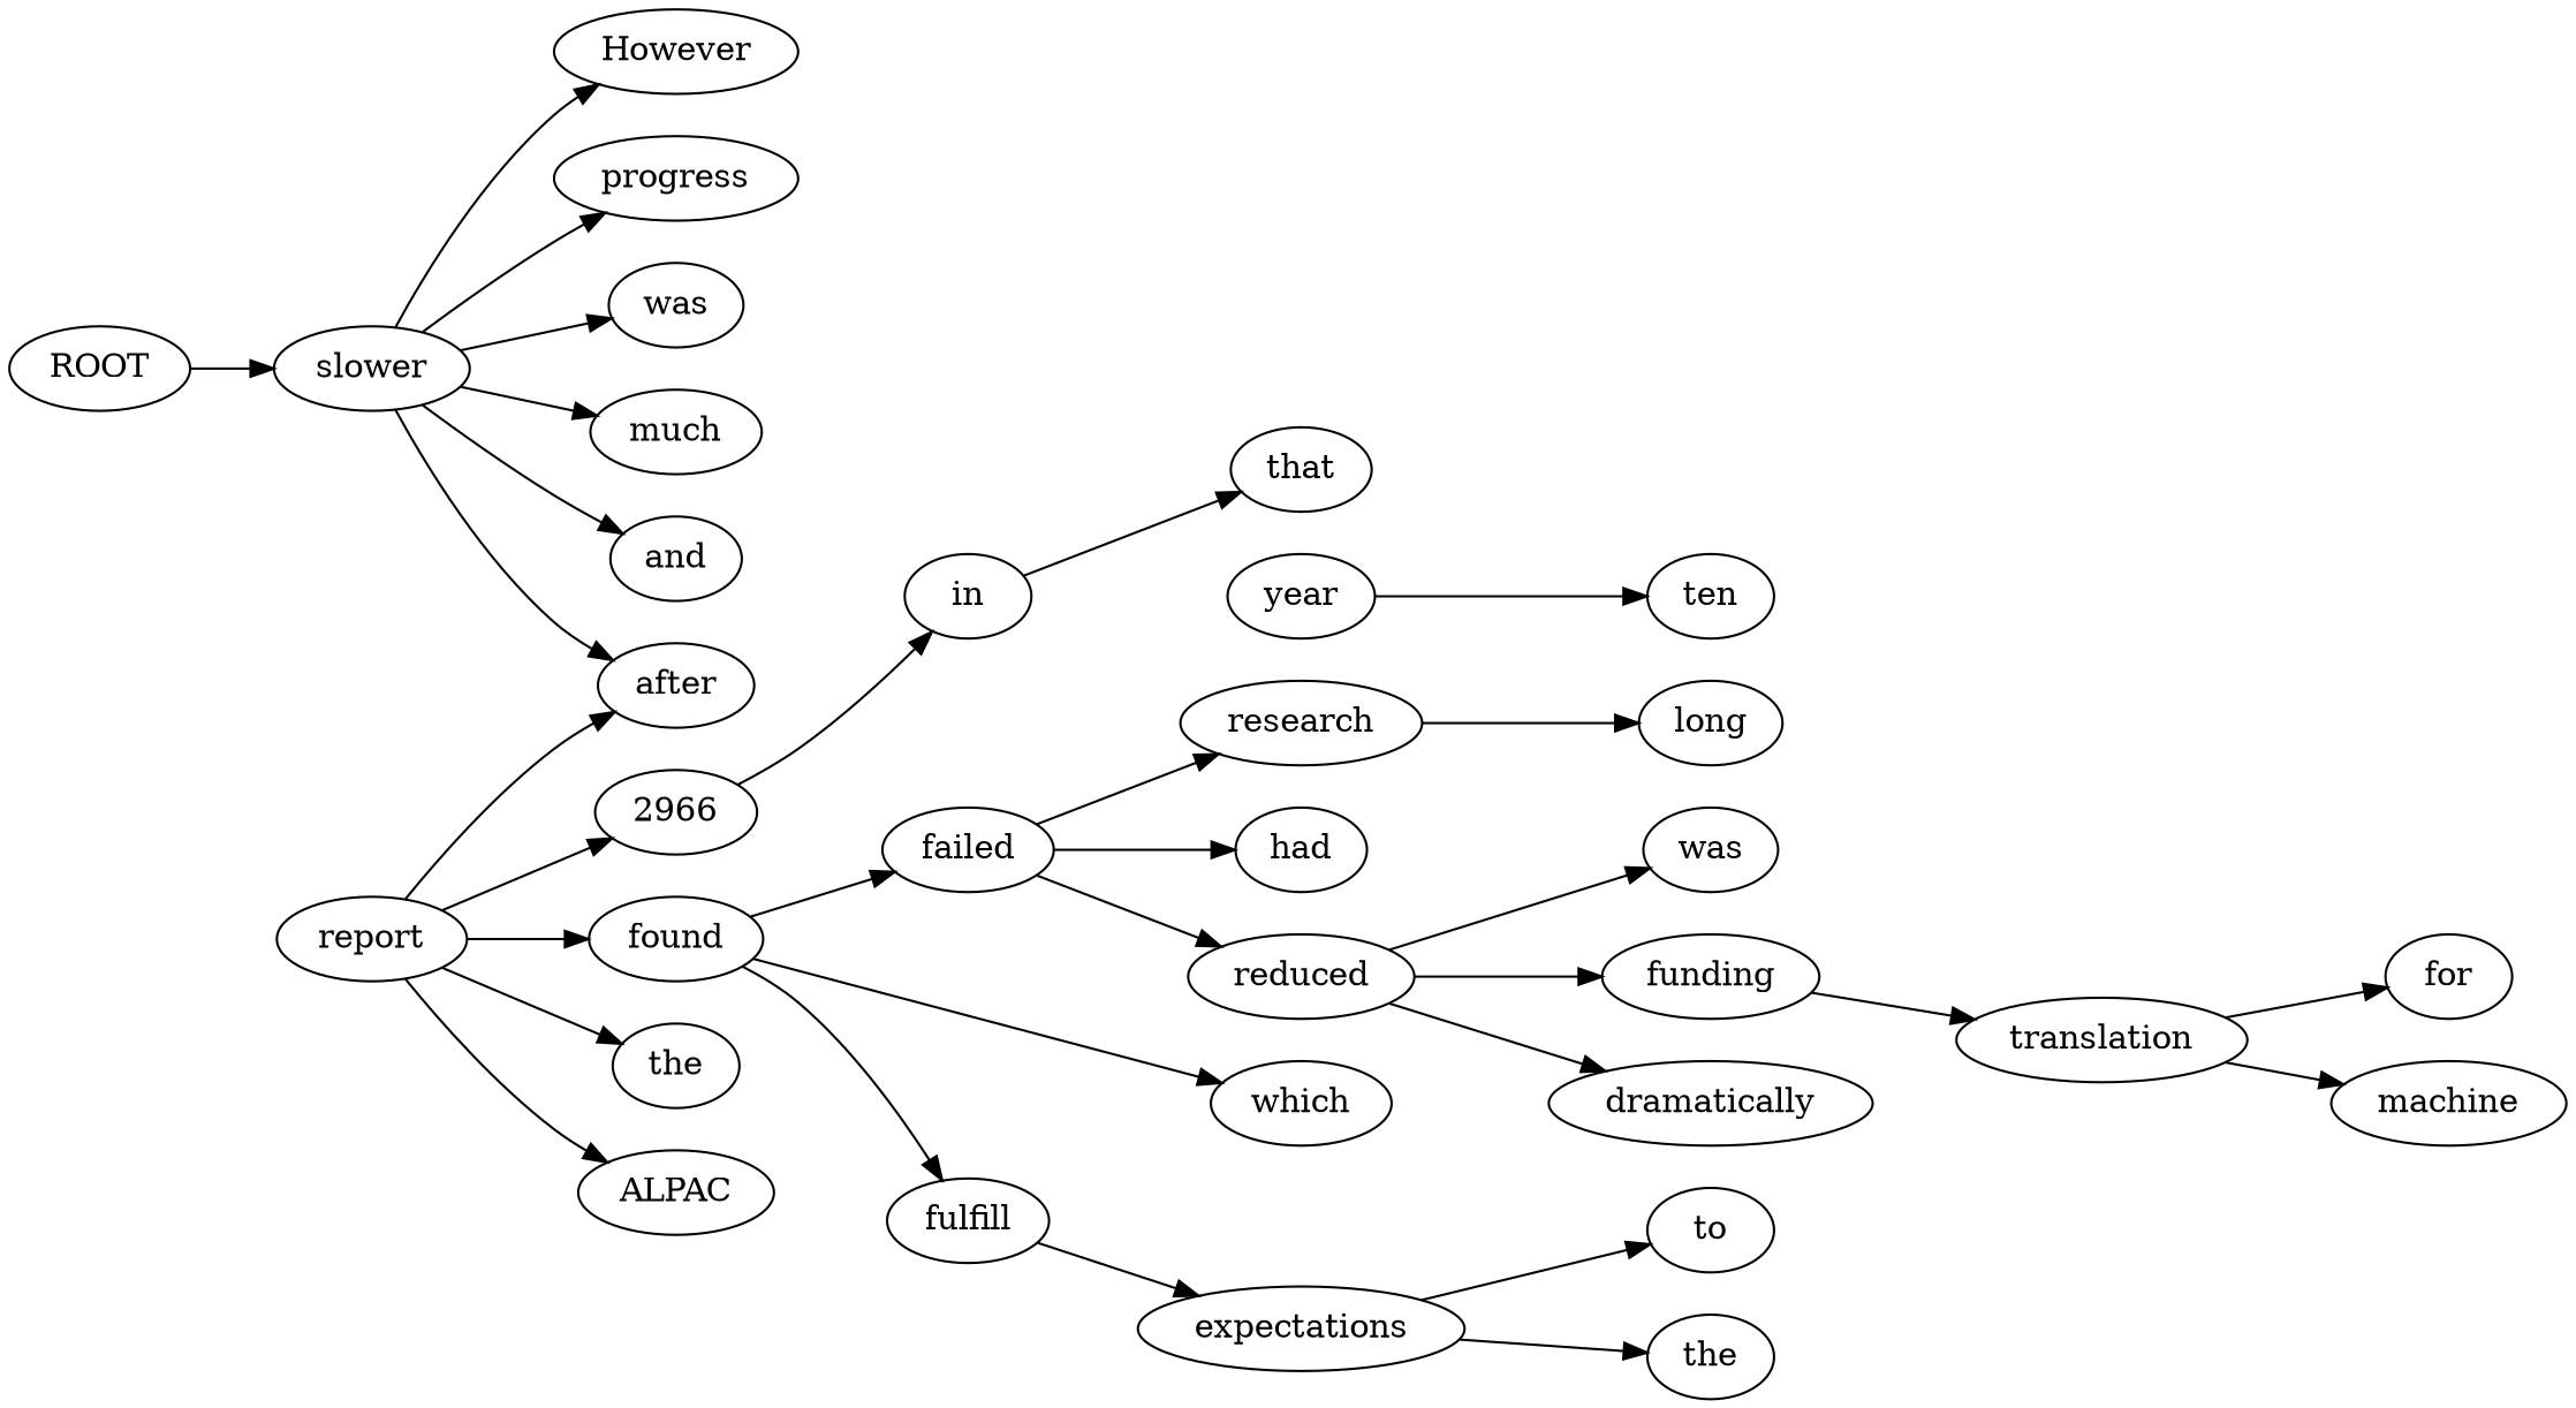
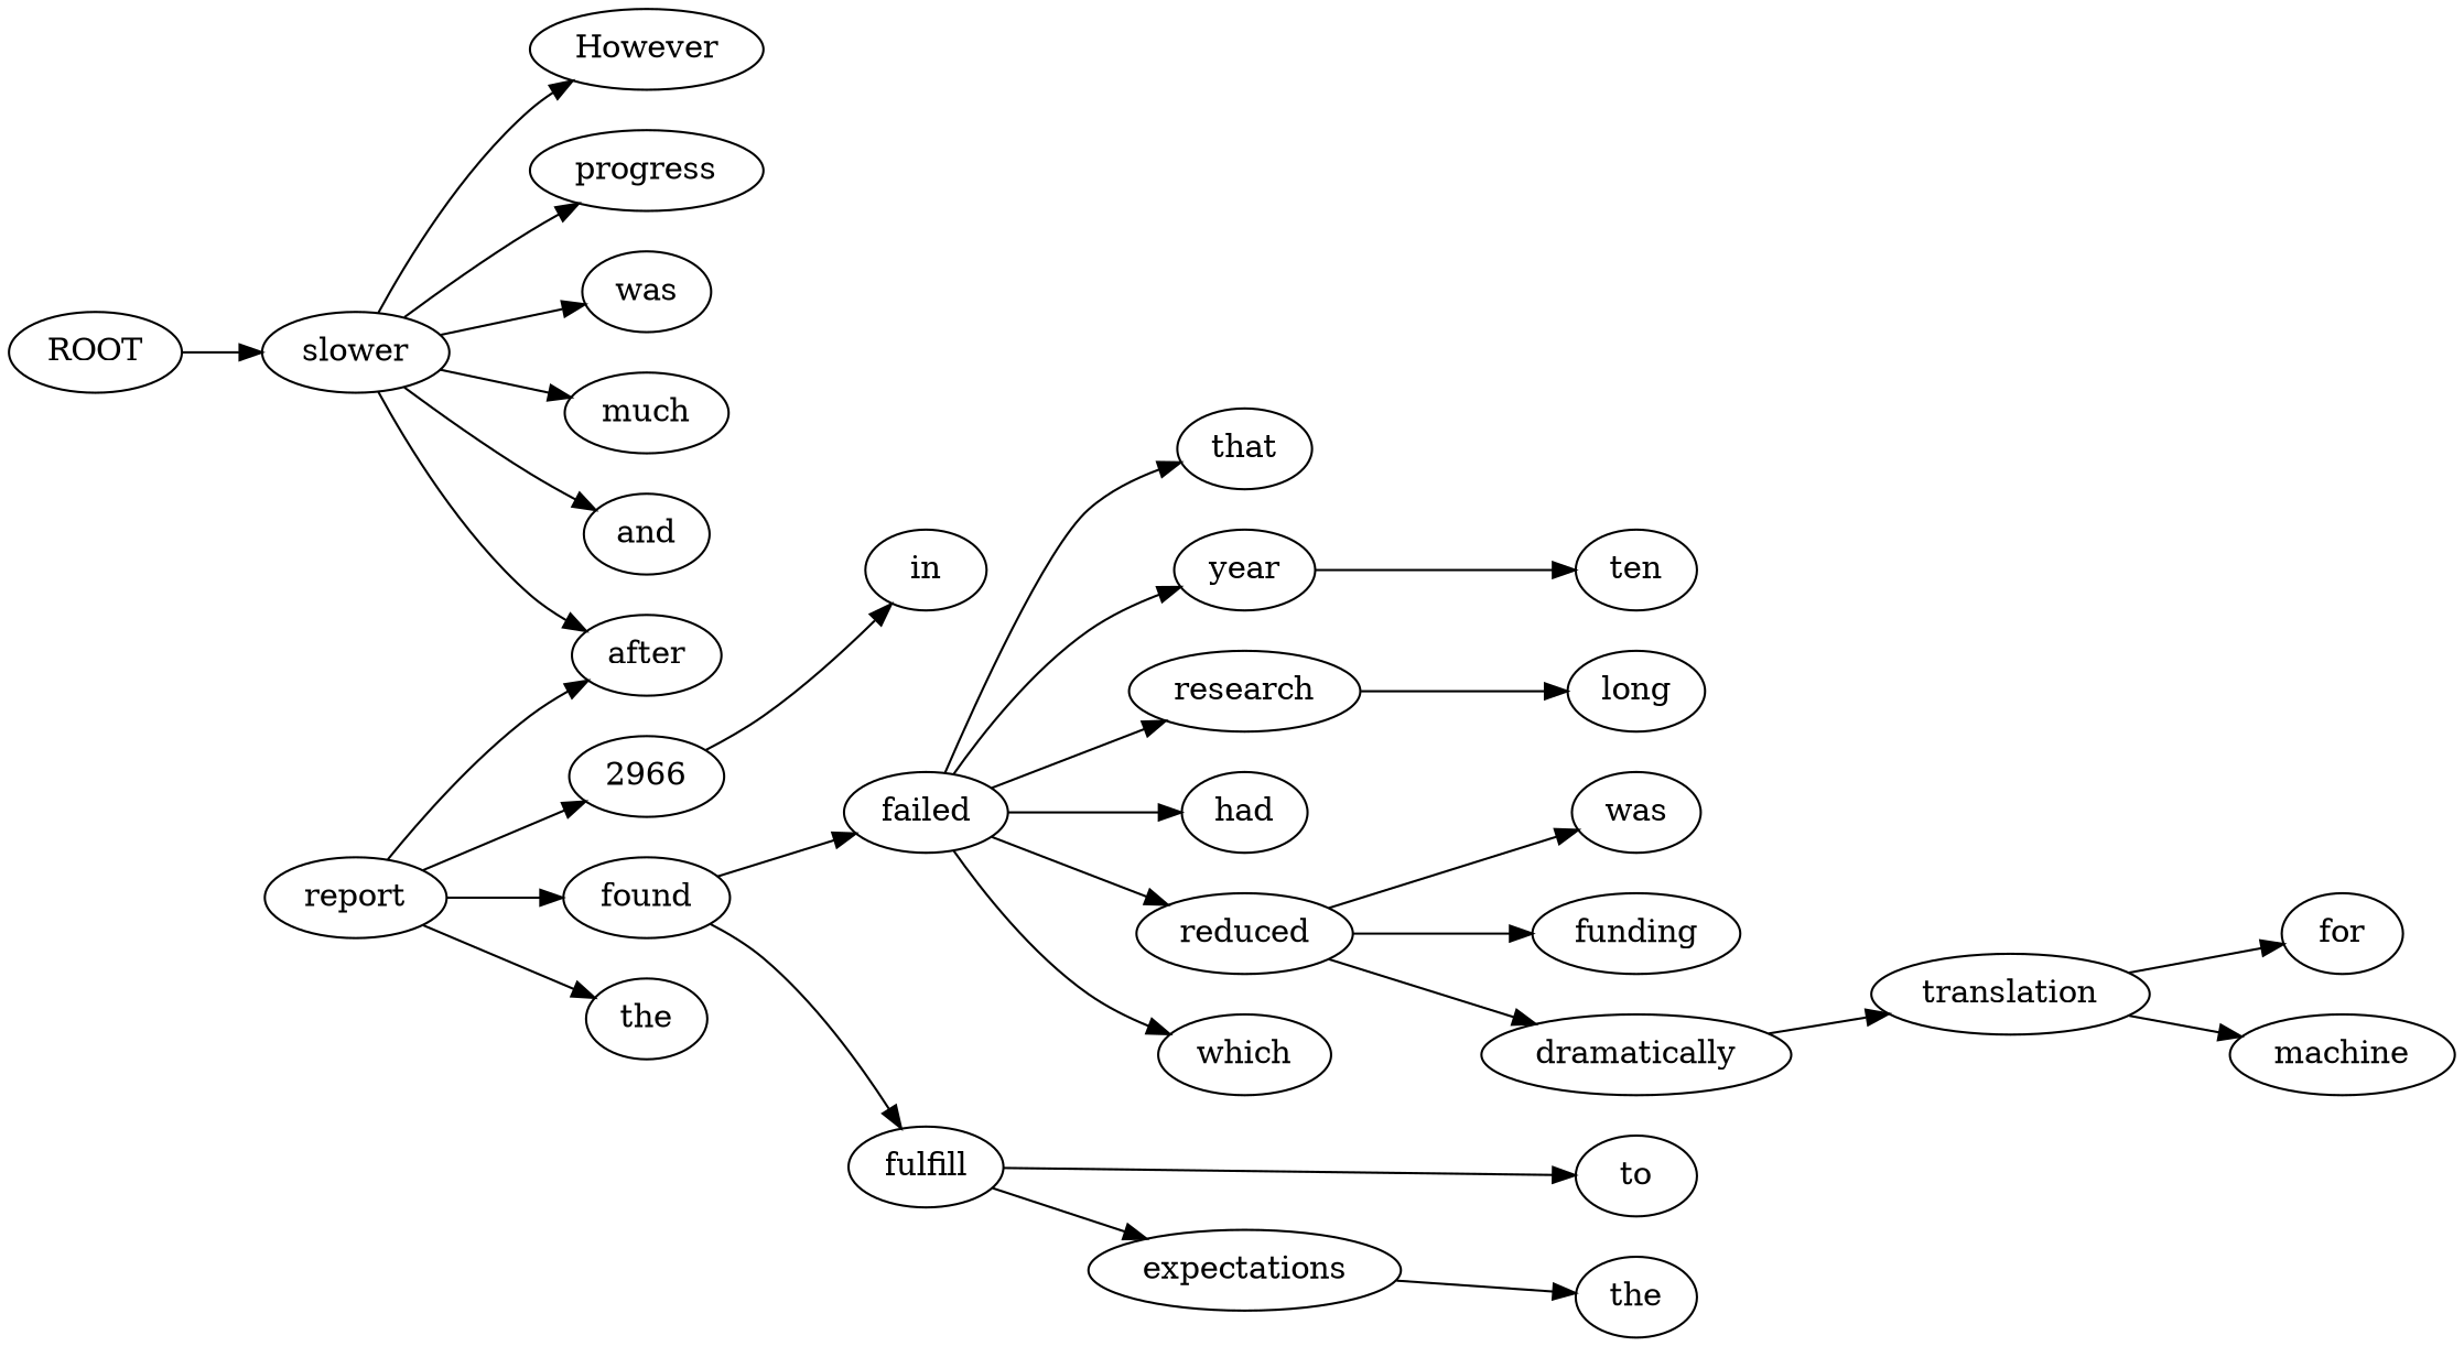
  digraph {
    rankdir=LR
    n1 [label=ROOT]
    n2 [label=slower]
    n3 [label=However]
    n4 [label=progress]
    n5 [label=was]
    n6 [label=much]
    n7 [label=and]
    n8 [label=after]
    n9 [label=report]
    n10 [label=the]
-   n11 [label=ALPAC]
    n12 [label=2966]
    n13 [label=found]
    n14 [label=in]
    n15 [label=which]
    n16 [label=failed]
    n17 [label=fulfill]
    n18 [label=that]
    n19 [label=year]
    n20 [label=research]
    n21 [label=had]
    n22 [label=reduced]
    n23 [label=ten]
    n24 [label=long]
    n25 [label=to]
    n26 [label=expectations]
    n27 [label=funding]
    n28 [label=was]
    n29 [label=dramatically]
    n30 [label=the]
    n31 [label=translation]
    n32 [label=for]
    n33 [label=machine]
    n1 -> n2
    n2 -> n3
    n2 -> n4
    n2 -> n5
    n2 -> n6
    n2 -> n7
    n2 -> n8
    n9 -> n8
    n9 -> n10
-   n9 -> n11
    n9 -> n12
    n9 -> n13
    n12 -> n14
-   n13 -> n15
+   n16 -> n15
    n13 -> n16
    n13 -> n17
-   n14 -> n18
+   n16 -> n18
+   n16 -> n19
    n16 -> n20
    n16 -> n21
    n16 -> n22
-   n26 -> n25
+   n17 -> n25
    n17 -> n26
    n19 -> n23
    n20 -> n24
    n22 -> n27
    n22 -> n28
    n22 -> n29
    n26 -> n30
-   n27 -> n31
+   n29 -> n31
    n31 -> n32
    n31 -> n33
  }
